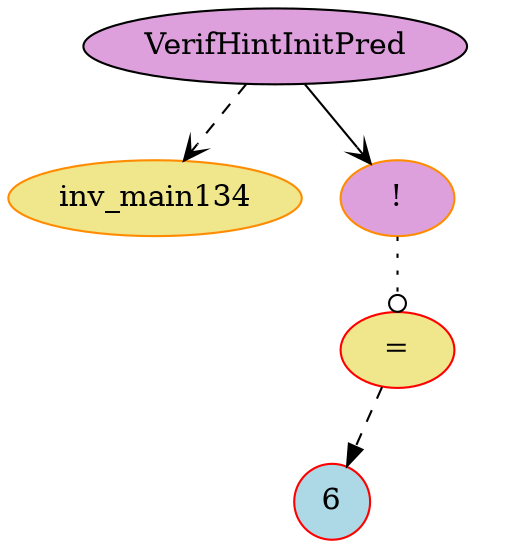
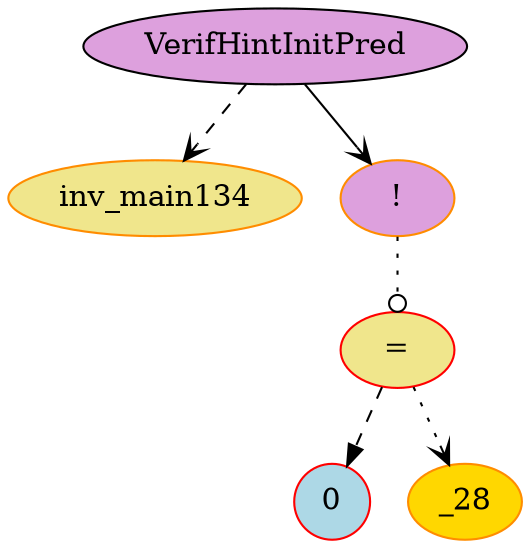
  digraph {
    node [color=darkorange fillcolor=khaki shape=ellipse style=filled]
    edge [arrowhead=vee style=dashed]
    n1 [label=inv_main134]
    n2 [color=black fillcolor=plum label=VerifHintInitPred]
    n3 [fillcolor=plum label="!"]
    n4 [color=red label="="]
-   n5 [color=red fillcolor=lightblue label=6 shape=circle]
+   n5 [color=red fillcolor=lightblue label=0 shape=circle]
+   n6 [fillcolor=gold label=_28]
    n2 -> n1
    n2 -> n3 [style=solid]
    n3 -> n4 [arrowhead=odot style=dotted]
    n4 -> n5 [arrowhead=normal]
+   n4 -> n6 [style=dotted]
  }
